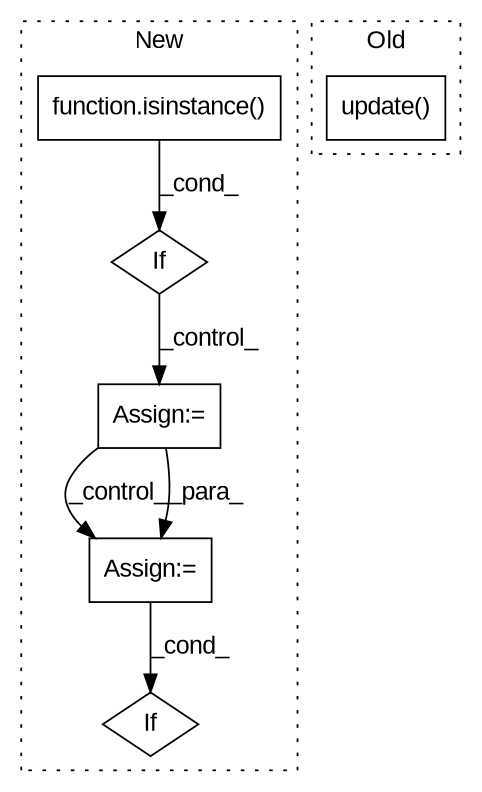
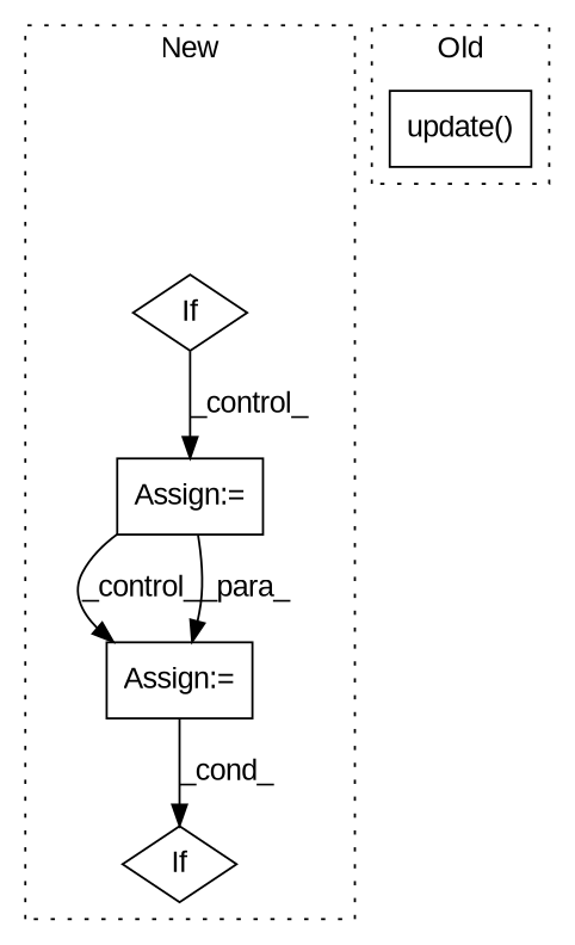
  digraph {
    fontname="Liberation Sans"
    node [a=75 l=3 shape=box fontname="Liberation Sans"]
    edge [fontname="Liberation Sans"]
-   n1 [l="11,1" label="function.isinstance()" s="2436,2464"]
    n2 [a=96 label=If s=2433 shape=diamond]
    n3 [a=68 label="Assign:=" s=2485]
    n4 [a=68 label="Assign:=" s=3004]
    n5 [a=96 label=If s=3059 shape=diamond]
    n6 [l="22,1" label="update()" s="2475,2511"]
    subgraph cluster_1 {
      label=New
      style=dotted
-     n1
      n2
      n3
      n4
      n5
    }
    subgraph cluster_2 {
      label=Old
      style=dotted
      n6
    }
-   n1 -> n2 [label=_cond_]
    n2 -> n3 [label=_control_]
    n3 -> n4 [label=_control_]
    n3 -> n4 [label=_para_]
    n4 -> n5 [label=_cond_]
  }
